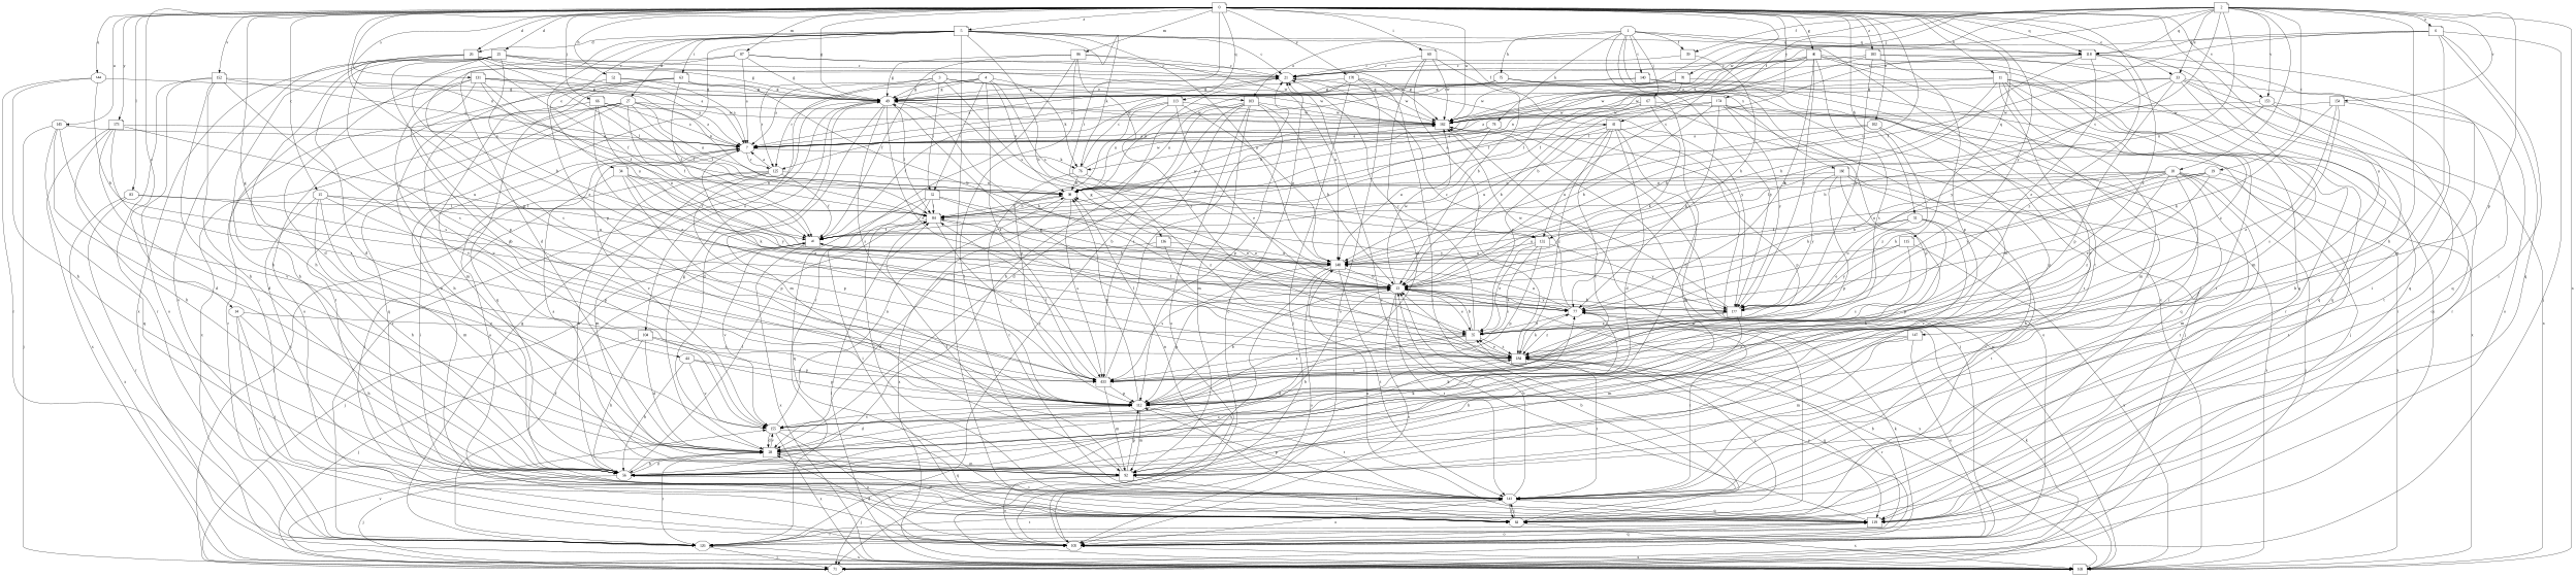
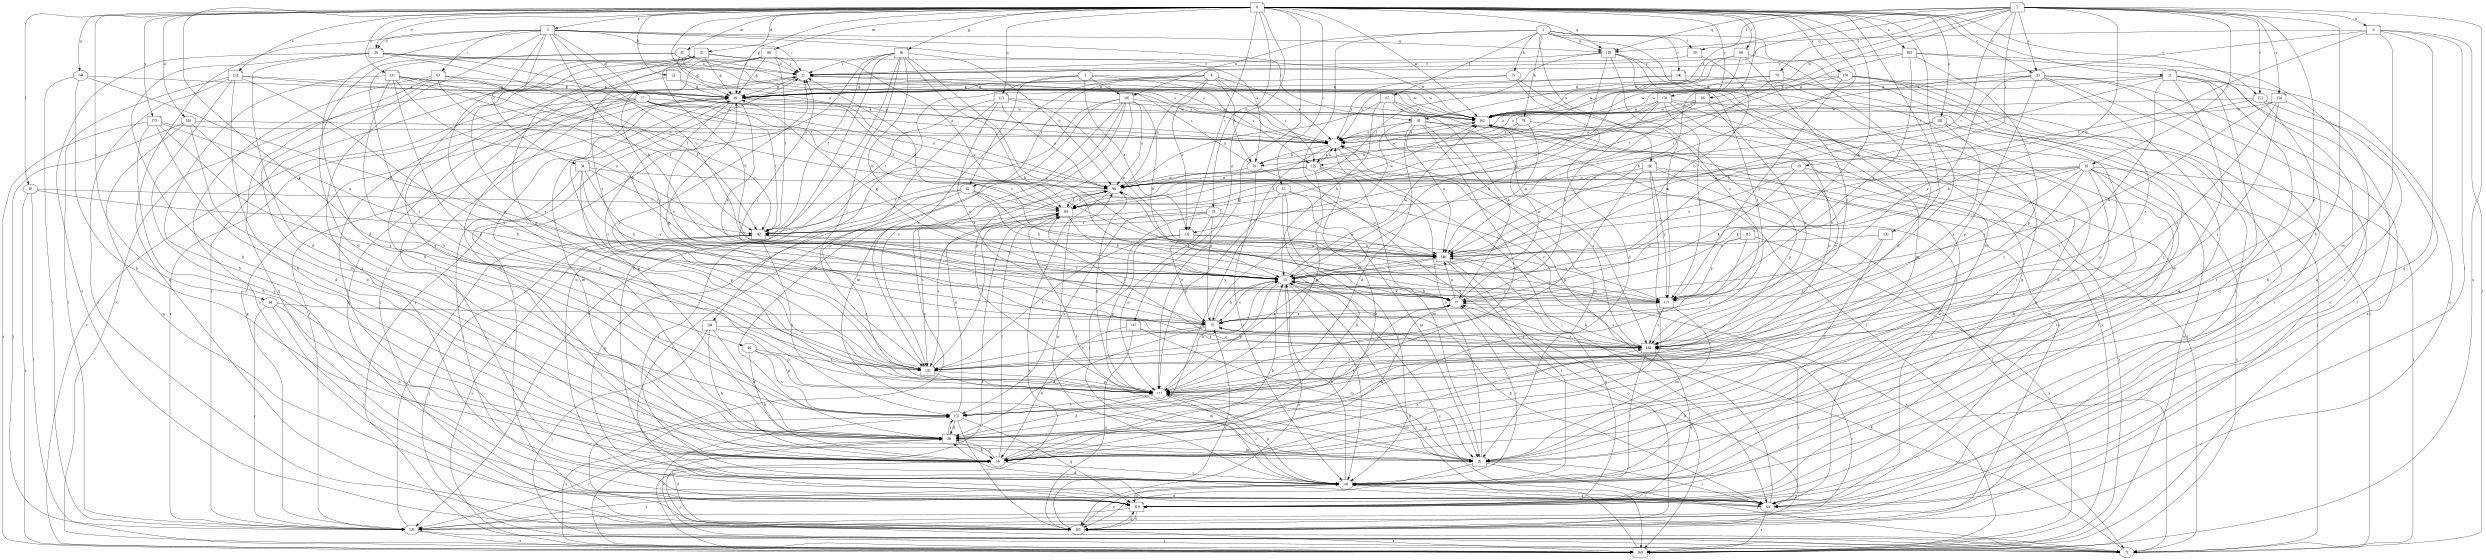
  strict digraph {
    fontname="Liberation Serif"
    node [fontname="Liberation Serif" shape=note]
    edge [fontname="Liberation Serif"]
    0
    5
    11
    14 [shape=octagon]
    15 [shape=octagon]
    25
    26
    33 [shape=octagon]
    44 [shape=octagon]
    46
    49 [shape=octagon]
    51 [shape=octagon]
    52
    60
    66
    83 [shape=octagon]
    86
    87 [shape=octagon]
    98 [shape=octagon]
    102 [shape=octagon]
    112 [shape=octagon]
    113
    115
    118
    131
    132
    136
    144 [shape=octagon]
    145 [shape=octagon]
    147
    148
    152
    153 [shape=octagon]
    162
    170 [shape=octagon]
    173
    174
    177
    183
    184
    41
    76 [shape=octagon]
    13 [shape=octagon]
    21 [shape=octagon]
    27 [shape=octagon]
    28
    34
    63
    64 [shape=octagon]
    105 [shape=octagon]
    92
    141 [shape=octagon]
    119
    155 [shape=octagon]
    126 [shape=octagon]
    56 [shape=octagon]
    35
    84
    169
-   133 [label=433]
+   133
    7 [shape=octagon]
    42
    71 [shape=octagon]
    77 [shape=octagon]
    1 [shape=octagon]
    39
    67
    74 [shape=octagon]
    75 [shape=octagon]
    103
    140
    166
    2
    6
    18 [shape=octagon]
    19 [shape=octagon]
    70
    125 [shape=octagon]
    154
    3 [shape=octagon]
-   62
+   62 [shape=octagon]
    104
    4 [shape=octagon]
    0 -> 5 [label=a]
    0 -> 11 [label=b]
    0 -> 14 [label=c]
    0 -> 15 [label=c]
    0 -> 25 [label=d]
    0 -> 26 [label=d]
    0 -> 33 [label=e]
    0 -> 44 [label=g]
    0 -> 46 [label=g]
    0 -> 49 [label=g]
    0 -> 51 [label=h]
    0 -> 52 [label=h]
    0 -> 60 [label=i]
    0 -> 66 [label=j]
    0 -> 83 [label=l]
    0 -> 86 [label=m]
    0 -> 87 [label=m]
    0 -> 98 [label=n]
    0 -> 102 [label=o]
    0 -> 112 [label=p]
    0 -> 113 [label=q]
-   0 -> 115 [label=q]
    0 -> 118 [label=q]
    0 -> 131 [label=s]
    0 -> 132 [label=s]
    0 -> 136 [label=t]
    0 -> 144 [label=u]
    0 -> 145 [label=u]
    0 -> 147 [label=u]
    0 -> 148 [label=u]
    0 -> 152 [label=v]
    0 -> 153 [label=v]
    0 -> 162 [label=w]
    0 -> 170 [label=y]
    0 -> 173 [label=y]
    0 -> 174 [label=y]
    0 -> 177 [label=y]
    0 -> 183 [label=z]
    0 -> 184 [label=z]
    5 -> 26 [label=d]
    5 -> 112 [label=p]
    5 -> 118 [label=q]
    5 -> 148 [label=u]
    5 -> 41 [label=f]
    5 -> 76 [label=k]
    5 -> 13 [label=b]
    5 -> 21 [label=c]
    5 -> 27 [label=d]
    5 -> 28 [label=d]
    5 -> 34 [label=e]
    5 -> 63 [label=i]
    5 -> 64 [label=i]
    5 -> 105 [label=o]
    11 -> 49 [label=g]
    11 -> 162 [label=w]
    11 -> 13 [label=b]
    11 -> 105 [label=o]
    11 -> 92 [label=m]
    11 -> 141 [label=t]
    11 -> 119 [label=q]
    11 -> 155 [label=v]
    11 -> 126 [label=r]
    14 -> 64 [label=i]
    14 -> 126 [label=r]
    14 -> 56 [label=h]
    14 -> 35 [label=e]
    15 -> 112 [label=p]
    15 -> 148 [label=u]
    15 -> 92 [label=m]
    15 -> 141 [label=t]
    15 -> 56 [label=h]
    15 -> 84 [label=l]
    25 -> 49 [label=g]
    25 -> 112 [label=p]
    25 -> 162 [label=w]
    25 -> 13 [label=b]
    25 -> 21 [label=c]
    25 -> 56 [label=h]
    25 -> 35 [label=e]
    25 -> 169 [label=x]
    25 -> 133 [label=s]
    26 -> 21 [label=c]
    26 -> 28 [label=d]
    26 -> 105 [label=o]
    26 -> 56 [label=h]
    26 -> 84 [label=l]
    26 -> 7 [label=a]
    26 -> 42 [label=f]
    33 -> 49 [label=g]
    33 -> 112 [label=p]
    33 -> 162 [label=w]
    33 -> 177 [label=y]
    33 -> 105 [label=o]
    33 -> 119 [label=q]
    33 -> 126 [label=r]
    33 -> 169 [label=x]
    44 -> 112 [label=p]
    44 -> 155 [label=v]
    44 -> 56 [label=h]
    44 -> 133 [label=s]
    46 -> 98 [label=n]
    46 -> 177 [label=y]
    46 -> 13 [label=b]
    46 -> 21 [label=c]
    46 -> 141 [label=t]
    46 -> 119 [label=q]
    46 -> 133 [label=s]
    46 -> 42 [label=f]
    46 -> 71 [label=j]
    46 -> 77 [label=k]
    49 -> 162 [label=w]
    49 -> 28 [label=d]
    49 -> 92 [label=m]
    49 -> 126 [label=r]
    49 -> 35 [label=e]
    49 -> 84 [label=l]
    49 -> 133 [label=s]
    49 -> 77 [label=k]
    51 -> 112 [label=p]
    51 -> 148 [label=u]
    51 -> 141 [label=t]
    51 -> 155 [label=v]
    51 -> 35 [label=e]
    51 -> 42 [label=f]
    52 -> 49 [label=g]
    52 -> 155 [label=v]
    52 -> 7 [label=a]
    60 -> 162 [label=w]
    60 -> 184 [label=z]
    60 -> 13 [label=b]
    60 -> 21 [label=c]
    60 -> 28 [label=d]
    66 -> 148 [label=u]
    66 -> 162 [label=w]
    66 -> 184 [label=z]
    66 -> 56 [label=h]
    66 -> 84 [label=l]
    66 -> 7 [label=a]
    83 -> 13 [label=b]
    83 -> 126 [label=r]
    83 -> 84 [label=l]
    83 -> 169 [label=x]
    86 -> 49 [label=g]
    86 -> 148 [label=u]
    86 -> 184 [label=z]
    86 -> 21 [label=c]
    86 -> 141 [label=t]
    86 -> 126 [label=r]
    86 -> 42 [label=f]
    87 -> 49 [label=g]
    87 -> 162 [label=w]
    87 -> 21 [label=c]
    87 -> 28 [label=d]
    87 -> 133 [label=s]
    87 -> 7 [label=a]
    98 -> 84 [label=l]
    98 -> 169 [label=x]
    98 -> 133 [label=s]
    102 -> 112 [label=p]
    102 -> 148 [label=u]
    102 -> 184 [label=z]
    102 -> 7 [label=a]
    112 -> 98 [label=n]
    112 -> 13 [label=b]
    112 -> 28 [label=d]
    112 -> 92 [label=m]
    112 -> 141 [label=t]
    112 -> 155 [label=v]
    113 -> 98 [label=n]
    113 -> 112 [label=p]
    113 -> 148 [label=u]
    113 -> 162 [label=w]
    113 -> 35 [label=e]
    113 -> 42 [label=f]
    115 -> 148 [label=u]
    115 -> 177 [label=y]
    115 -> 169 [label=x]
    115 -> 133 [label=s]
    118 -> 184 [label=z]
    118 -> 13 [label=b]
    118 -> 21 [label=c]
    118 -> 92 [label=m]
    118 -> 119 [label=q]
    118 -> 35 [label=e]
    118 -> 84 [label=l]
    131 -> 49 [label=g]
    131 -> 98 [label=n]
    131 -> 112 [label=p]
    131 -> 148 [label=u]
    131 -> 155 [label=v]
    131 -> 56 [label=h]
    131 -> 7 [label=a]
    131 -> 42 [label=f]
    132 -> 112 [label=p]
    132 -> 148 [label=u]
    132 -> 177 [label=y]
    132 -> 35 [label=e]
    132 -> 133 [label=s]
    136 -> 148 [label=u]
    136 -> 184 [label=z]
    136 -> 28 [label=d]
    144 -> 49 [label=g]
    144 -> 13 [label=b]
    144 -> 126 [label=r]
    144 -> 56 [label=h]
    145 -> 28 [label=d]
    145 -> 119 [label=q]
    145 -> 155 [label=v]
    145 -> 7 [label=a]
    145 -> 71 [label=j]
    147 -> 184 [label=z]
    147 -> 105 [label=o]
    147 -> 92 [label=m]
    147 -> 56 [label=h]
    148 -> 13 [label=b]
    148 -> 105 [label=o]
    148 -> 141 [label=t]
    148 -> 169 [label=x]
    148 -> 133 [label=s]
    152 -> 49 [label=g]
    152 -> 64 [label=i]
    152 -> 105 [label=o]
    152 -> 126 [label=r]
    152 -> 56 [label=h]
    152 -> 133 [label=s]
    152 -> 7 [label=a]
    153 -> 162 [label=w]
    153 -> 13 [label=b]
    153 -> 64 [label=i]
    153 -> 56 [label=h]
    162 -> 7 [label=a]
    162 -> 71 [label=j]
    170 -> 49 [label=g]
    170 -> 98 [label=n]
    170 -> 177 [label=y]
    170 -> 64 [label=i]
    170 -> 105 [label=o]
    170 -> 71 [label=j]
    173 -> 148 [label=u]
    173 -> 28 [label=d]
    173 -> 56 [label=h]
    173 -> 169 [label=x]
    173 -> 133 [label=s]
    173 -> 7 [label=a]
    174 -> 112 [label=p]
    174 -> 162 [label=w]
    174 -> 177 [label=y]
    174 -> 13 [label=b]
    174 -> 119 [label=q]
    174 -> 7 [label=a]
    174 -> 71 [label=j]
    174 -> 77 [label=k]
    177 -> 184 [label=z]
    177 -> 13 [label=b]
    177 -> 21 [label=c]
    177 -> 92 [label=m]
    177 -> 35 [label=e]
    183 -> 112 [label=p]
    183 -> 177 [label=y]
    183 -> 21 [label=c]
    183 -> 64 [label=i]
    183 -> 119 [label=q]
    183 -> 42 [label=f]
    184 -> 49 [label=g]
    184 -> 141 [label=t]
    184 -> 119 [label=q]
    184 -> 126 [label=r]
    184 -> 35 [label=e]
    184 -> 84 [label=l]
    184 -> 133 [label=s]
    184 -> 7 [label=a]
    184 -> 77 [label=k]
    41 -> 148 [label=u]
    41 -> 184 [label=z]
    41 -> 28 [label=d]
    41 -> 105 [label=o]
    41 -> 92 [label=m]
    41 -> 155 [label=v]
    41 -> 35 [label=e]
    41 -> 7 [label=a]
    76 -> 98 [label=n]
    76 -> 162 [label=w]
    76 -> 184 [label=z]
    76 -> 21 [label=c]
    76 -> 141 [label=t]
    13 -> 49 [label=g]
    13 -> 112 [label=p]
    13 -> 162 [label=w]
    13 -> 177 [label=y]
    13 -> 105 [label=o]
    13 -> 141 [label=t]
    13 -> 35 [label=e]
    13 -> 169 [label=x]
    13 -> 77 [label=k]
    21 -> 49 [label=g]
    21 -> 162 [label=w]
    21 -> 56 [label=h]
    27 -> 98 [label=n]
    27 -> 162 [label=w]
    27 -> 141 [label=t]
    27 -> 119 [label=q]
    27 -> 126 [label=r]
    27 -> 84 [label=l]
    27 -> 169 [label=x]
    27 -> 7 [label=a]
    27 -> 42 [label=f]
    28 -> 49 [label=g]
    28 -> 92 [label=m]
    28 -> 155 [label=v]
    28 -> 126 [label=r]
    28 -> 56 [label=h]
    28 -> 77 [label=k]
    34 -> 98 [label=n]
    34 -> 112 [label=p]
    34 -> 177 [label=y]
    34 -> 64 [label=i]
    34 -> 42 [label=f]
    34 -> 77 [label=k]
    63 -> 49 [label=g]
    63 -> 13 [label=b]
    63 -> 105 [label=o]
    63 -> 92 [label=m]
    63 -> 119 [label=q]
    63 -> 42 [label=f]
    64 -> 162 [label=w]
    64 -> 184 [label=z]
    64 -> 13 [label=b]
    64 -> 28 [label=d]
    64 -> 141 [label=t]
    64 -> 169 [label=x]
    64 -> 7 [label=a]
    105 -> 21 [label=c]
    105 -> 28 [label=d]
    105 -> 119 [label=q]
    105 -> 35 [label=e]
    105 -> 169 [label=x]
    105 -> 77 [label=k]
    92 -> 112 [label=p]
    92 -> 64 [label=i]
    92 -> 105 [label=o]
    92 -> 84 [label=l]
    92 -> 7 [label=a]
    92 -> 71 [label=j]
    141 -> 98 [label=n]
    141 -> 112 [label=p]
    141 -> 13 [label=b]
    141 -> 64 [label=i]
    141 -> 105 [label=o]
    141 -> 119 [label=q]
    119 -> 148 [label=u]
    119 -> 21 [label=c]
    119 -> 105 [label=o]
    119 -> 126 [label=r]
    155 -> 98 [label=n]
    155 -> 28 [label=d]
    155 -> 105 [label=o]
    155 -> 119 [label=q]
    155 -> 169 [label=x]
    126 -> 49 [label=g]
    126 -> 141 [label=t]
    126 -> 169 [label=x]
    126 -> 42 [label=f]
    126 -> 71 [label=j]
    56 -> 184 [label=z]
    56 -> 13 [label=b]
    56 -> 28 [label=d]
    56 -> 141 [label=t]
    56 -> 84 [label=l]
    56 -> 71 [label=j]
    56 -> 77 [label=k]
    35 -> 184 [label=z]
    35 -> 13 [label=b]
    35 -> 21 [label=c]
    35 -> 28 [label=d]
    35 -> 133 [label=s]
    84 -> 98 [label=n]
    84 -> 162 [label=w]
    84 -> 13 [label=b]
    84 -> 133 [label=s]
    84 -> 42 [label=f]
    169 -> 162 [label=w]
    169 -> 13 [label=b]
    169 -> 84 [label=l]
    133 -> 112 [label=p]
    133 -> 21 [label=c]
    133 -> 92 [label=m]
    133 -> 84 [label=l]
    7 -> 76 [label=k]
    7 -> 64 [label=i]
    7 -> 155 [label=v]
    7 -> 125 [label=r]
    42 -> 148 [label=u]
    42 -> 155 [label=v]
    42 -> 169 [label=x]
    42 -> 71 [label=j]
    71 -> 155 [label=v]
    71 -> 77 [label=k]
    77 -> 98 [label=n]
    77 -> 148 [label=u]
    77 -> 162 [label=w]
    77 -> 141 [label=t]
    77 -> 35 [label=e]
    77 -> 42 [label=f]
    1 -> 118 [label=q]
    1 -> 92 [label=m]
    1 -> 141 [label=t]
    1 -> 169 [label=x]
    1 -> 39 [label=f]
    1 -> 67 [label=j]
    1 -> 74 [label=k]
    1 -> 75 [label=k]
    1 -> 103 [label=o]
    1 -> 140 [label=t]
    1 -> 166 [label=x]
    39 -> 13 [label=b]
    39 -> 21 [label=c]
    67 -> 98 [label=n]
    67 -> 162 [label=w]
    67 -> 13 [label=b]
    67 -> 169 [label=x]
    67 -> 71 [label=j]
    67 -> 77 [label=k]
    74 -> 98 [label=n]
    74 -> 112 [label=p]
    74 -> 148 [label=u]
    74 -> 7 [label=a]
    75 -> 49 [label=g]
    75 -> 177 [label=y]
    75 -> 28 [label=d]
    75 -> 7 [label=a]
    103 -> 98 [label=n]
    103 -> 112 [label=p]
    103 -> 162 [label=w]
    103 -> 13 [label=b]
    103 -> 28 [label=d]
    103 -> 105 [label=o]
    103 -> 92 [label=m]
    103 -> 126 [label=r]
    103 -> 133 [label=s]
    140 -> 49 [label=g]
    140 -> 64 [label=i]
    140 -> 141 [label=t]
    140 -> 7 [label=a]
    166 -> 98 [label=n]
    166 -> 112 [label=p]
    166 -> 177 [label=y]
    166 -> 64 [label=i]
    166 -> 56 [label=h]
    166 -> 169 [label=x]
    2 -> 33 [label=e]
    2 -> 112 [label=p]
    2 -> 118 [label=q]
    2 -> 132 [label=s]
    2 -> 148 [label=u]
    2 -> 153 [label=v]
    2 -> 162 [label=w]
    2 -> 41 [label=f]
    2 -> 76 [label=k]
    2 -> 56 [label=h]
    2 -> 169 [label=x]
    2 -> 39 [label=f]
    2 -> 6 [label=a]
    2 -> 18 [label=c]
    2 -> 19 [label=c]
    2 -> 70 [label=j]
    2 -> 125 [label=r]
    2 -> 154 [label=v]
    6 -> 118 [label=q]
    6 -> 64 [label=i]
    6 -> 92 [label=m]
    6 -> 119 [label=q]
    6 -> 7 [label=a]
    6 -> 42 [label=f]
    6 -> 71 [label=j]
    18 -> 98 [label=n]
    18 -> 177 [label=y]
    18 -> 184 [label=z]
    18 -> 13 [label=b]
    18 -> 92 [label=m]
    18 -> 141 [label=t]
    18 -> 56 [label=h]
    18 -> 84 [label=l]
    18 -> 169 [label=x]
    18 -> 71 [label=j]
    18 -> 77 [label=k]
    19 -> 98 [label=n]
    19 -> 148 [label=u]
    19 -> 141 [label=t]
    19 -> 35 [label=e]
    19 -> 77 [label=k]
    70 -> 49 [label=g]
    70 -> 162 [label=w]
    70 -> 184 [label=z]
    70 -> 84 [label=l]
    125 -> 98 [label=n]
    125 -> 112 [label=p]
    125 -> 92 [label=m]
    125 -> 56 [label=h]
    125 -> 7 [label=a]
    125 -> 42 [label=f]
    125 -> 71 [label=j]
    154 -> 162 [label=w]
    154 -> 184 [label=z]
    154 -> 141 [label=t]
    154 -> 133 [label=s]
    154 -> 77 [label=k]
    3 -> 49 [label=g]
    3 -> 132 [label=s]
    3 -> 162 [label=w]
    3 -> 103 [label=o]
    3 -> 125 [label=r]
    3 -> 62 [label=i]
    3 -> 104 [label=o]
    62 -> 177 [label=y]
    62 -> 13 [label=b]
    62 -> 64 [label=i]
    62 -> 141 [label=t]
    62 -> 119 [label=q]
    62 -> 84 [label=l]
    104 -> 112 [label=p]
    104 -> 184 [label=z]
    104 -> 28 [label=d]
    104 -> 56 [label=h]
    104 -> 71 [label=j]
    4 -> 49 [label=g]
    4 -> 98 [label=n]
    4 -> 132 [label=s]
    4 -> 76 [label=k]
    4 -> 133 [label=s]
    4 -> 7 [label=a]
    4 -> 125 [label=r]
    4 -> 62 [label=i]
  }
